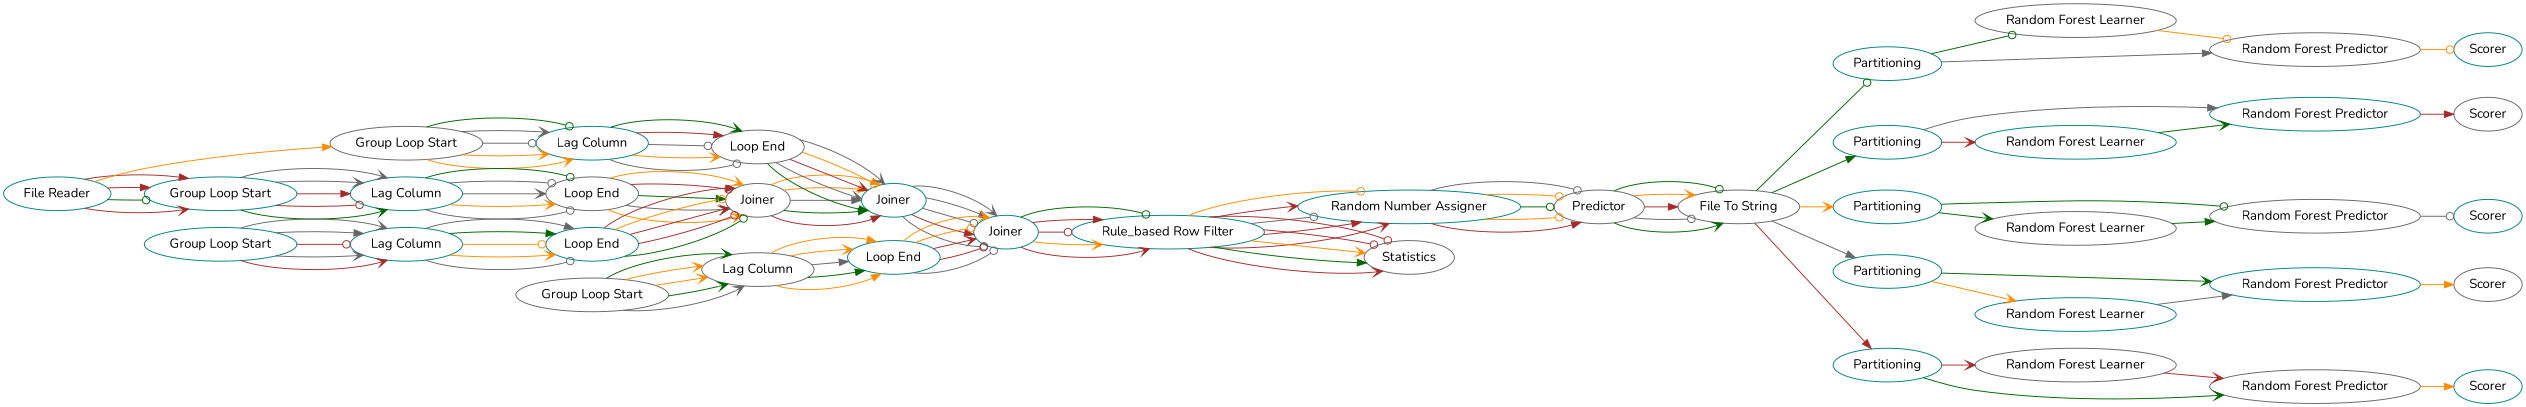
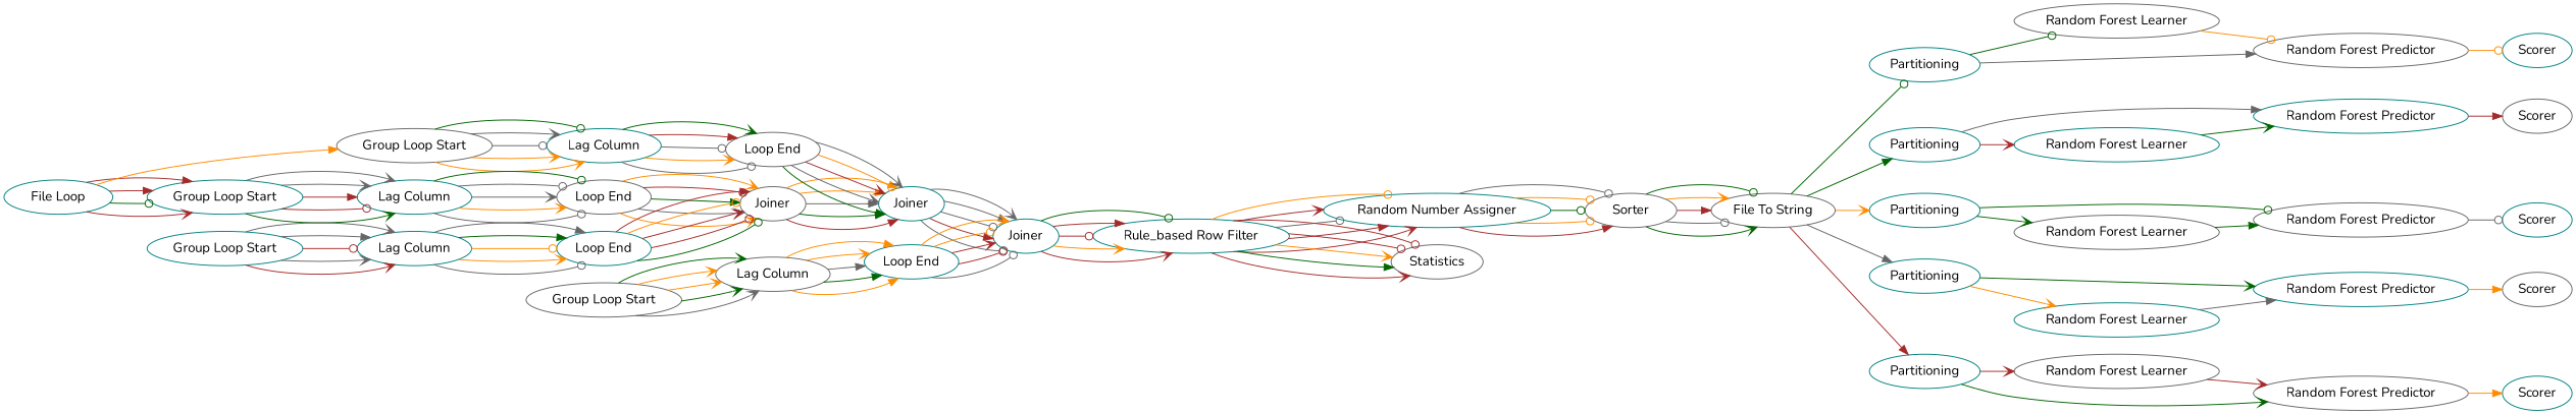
  digraph {
    fontname=Nunito
    rankdir=LR
    node [color=teal fontname=Nunito]
    edge [arrowhead=vee color=brown fontname=Nunito]
-   n1 [label="File Reader"]
+   n1 [label="File Loop"]
    n2 [label="Group Loop Start"]
    n3 [color=gray40 label="Group Loop Start"]
    n4 [label="Lag Column"]
    n5 [label="Lag Column"]
    n6 [label=Partitioning]
    n7 [color=gray40 label="Random Forest Learner"]
    n8 [color=gray40 label="Random Forest Predictor"]
    n9 [label=Scorer]
    n10 [color=gray40 label="Loop End"]
    n11 [color=gray40 label=Joiner]
    n12 [label=Joiner]
    n13 [label=Joiner]
    n14 [label="Lag Column"]
    n15 [label="Loop End"]
    n16 [label="Group Loop Start"]
    n17 [label="Rule_based Row Filter"]
    n18 [color=gray40 label="Loop End"]
    n19 [color=gray40 label="Group Loop Start"]
    n20 [color=gray40 label="Lag Column"]
    n21 [label="Loop End"]
    n22 [label="Random Number Assigner"]
    n23 [color=gray40 label=Statistics]
-   n24 [color=gray40 label=Predictor]
+   n24 [color=gray40 label=Sorter]
    n25 [color=gray40 label="File To String"]
    n26 [label=Partitioning]
    n27 [label=Partitioning]
    n28 [label=Partitioning]
    n29 [label=Partitioning]
    n30 [label="Random Forest Predictor"]
    n31 [label="Random Forest Learner"]
    n32 [color=gray40 label="Random Forest Predictor"]
    n33 [color=gray40 label="Random Forest Learner"]
    n34 [label="Random Forest Predictor"]
    n35 [label="Random Forest Learner"]
    n36 [color=gray40 label="Random Forest Learner"]
    n37 [color=gray40 label="Random Forest Predictor"]
    n38 [color=gray40 label=Scorer]
    n39 [label=Scorer]
    n40 [color=gray40 label=Scorer]
    n41 [label=Scorer]
    n1 -> n2
    n1 -> n2 [arrowhead=odot color=darkgreen]
    n1 -> n2 [arrowhead=normal]
    n1 -> n2 [arrowhead=normal]
    n1 -> n3 [arrowhead=normal color=darkorange]
    n2 -> n4 [color=darkgreen]
    n2 -> n4 [arrowhead=odot]
    n2 -> n4 [arrowhead=normal]
    n2 -> n4 [color=gray40]
    n2 -> n4 [color=gray40]
    n3 -> n5 [color=darkorange]
    n3 -> n5 [color=darkorange]
    n3 -> n5 [arrowhead=odot color=gray40]
    n3 -> n5 [color=gray40]
    n3 -> n5 [arrowhead=odot color=darkgreen]
    n4 -> n10 [arrowhead=odot color=gray40]
    n4 -> n10 [color=darkorange]
    n4 -> n10 [color=gray40]
    n4 -> n10 [arrowhead=odot color=gray40]
    n4 -> n10 [arrowhead=odot color=darkgreen]
    n5 -> n18 [arrowhead=odot color=gray40]
    n5 -> n18 [color=darkorange]
    n5 -> n18 [arrowhead=odot color=gray40]
    n5 -> n18 [arrowhead=normal]
    n5 -> n18 [color=darkgreen]
    n6 -> n7 [arrowhead=odot color=darkgreen]
    n6 -> n8 [arrowhead=normal color=gray40]
    n7 -> n8 [arrowhead=odot color=darkorange]
    n8 -> n9 [arrowhead=odot color=darkorange]
    n10 -> n11 [color=darkorange]
    n10 -> n11 [color=gray40]
    n10 -> n11 [arrowhead=normal color=darkgreen]
    n10 -> n11 [arrowhead=odot]
    n10 -> n11 [color=darkorange]
    n11 -> n12 [arrowhead=normal]
    n11 -> n12 [arrowhead=normal color=darkgreen]
    n11 -> n12 [arrowhead=normal color=gray40]
    n11 -> n12 [arrowhead=normal color=darkorange]
    n11 -> n12 [arrowhead=normal color=darkorange]
    n12 -> n13 [arrowhead=odot color=gray40]
    n12 -> n13 [arrowhead=normal]
    n12 -> n13 [arrowhead=odot color=gray40]
    n12 -> n13 [arrowhead=normal color=gray40]
    n12 -> n13 [color=gray40]
    n13 -> n17
    n13 -> n17 [color=darkorange]
    n13 -> n17 [arrowhead=odot]
    n13 -> n17 [arrowhead=normal]
    n13 -> n17 [arrowhead=odot color=darkgreen]
    n14 -> n15 [arrowhead=odot color=gray40]
    n14 -> n15 [color=darkorange]
    n14 -> n15 [arrowhead=odot color=darkorange]
    n14 -> n15 [arrowhead=normal color=darkgreen]
    n14 -> n15 [arrowhead=normal color=gray40]
    n15 -> n11 [arrowhead=odot color=darkgreen]
    n15 -> n11 [arrowhead=odot]
    n15 -> n11
    n15 -> n11 [arrowhead=odot color=darkorange]
    n15 -> n11 [arrowhead=normal]
    n16 -> n14
    n16 -> n14 [color=gray40]
    n16 -> n14 [arrowhead=odot]
    n16 -> n14 [arrowhead=normal color=gray40]
    n16 -> n14 [color=gray40]
    n17 -> n22
    n17 -> n22 [arrowhead=normal]
    n17 -> n22 [arrowhead=odot color=gray40]
    n17 -> n22
    n17 -> n22 [arrowhead=odot color=darkorange]
    n17 -> n23
    n17 -> n23 [arrowhead=normal color=darkgreen]
    n17 -> n23 [color=darkorange]
    n17 -> n23 [arrowhead=odot]
    n17 -> n23 [arrowhead=odot]
    n18 -> n12 [arrowhead=normal color=darkgreen]
    n18 -> n12 [color=gray40]
    n18 -> n12
    n18 -> n12 [arrowhead=odot color=darkorange]
    n18 -> n12 [color=gray40]
    n19 -> n20 [color=gray40]
    n19 -> n20 [color=darkgreen]
    n19 -> n20 [color=darkorange]
    n19 -> n20 [color=darkorange]
    n19 -> n20 [color=darkgreen]
    n20 -> n21 [arrowhead=normal color=darkorange]
    n20 -> n21 [arrowhead=normal color=darkgreen]
    n20 -> n21 [arrowhead=normal color=gray40]
    n20 -> n21 [color=darkorange]
    n20 -> n21 [arrowhead=normal color=darkorange]
    n21 -> n13 [arrowhead=odot color=gray40]
    n21 -> n13 [arrowhead=odot]
    n21 -> n13
    n21 -> n13 [arrowhead=odot color=darkorange]
    n21 -> n13 [color=darkorange]
    n22 -> n24 [arrowhead=normal]
    n22 -> n24 [arrowhead=odot color=darkorange]
    n22 -> n24 [arrowhead=odot color=darkgreen]
    n22 -> n24 [arrowhead=odot color=darkorange]
    n22 -> n24 [arrowhead=odot color=gray40]
    n24 -> n25 [color=darkgreen]
    n24 -> n25 [arrowhead=odot color=gray40]
    n24 -> n25 [arrowhead=normal]
    n24 -> n25 [color=darkorange]
    n24 -> n25 [arrowhead=odot color=darkgreen]
    n25 -> n6 [arrowhead=odot color=darkgreen]
    n25 -> n26 [arrowhead=normal color=darkgreen]
    n25 -> n27 [color=darkorange]
    n25 -> n28 [arrowhead=normal color=gray40]
    n25 -> n29 [arrowhead=normal]
    n26 -> n30 [arrowhead=normal color=gray40]
    n26 -> n31
    n27 -> n32 [arrowhead=odot color=darkgreen]
    n27 -> n33 [color=darkgreen]
    n28 -> n34 [color=darkgreen]
    n28 -> n35 [color=darkorange]
    n29 -> n36
    n29 -> n37 [color=darkgreen]
    n30 -> n38 [arrowhead=normal]
    n31 -> n30 [color=darkgreen]
    n32 -> n39 [arrowhead=odot color=gray40]
    n33 -> n32 [arrowhead=normal color=darkgreen]
    n34 -> n40 [arrowhead=normal color=darkorange]
    n35 -> n34 [arrowhead=normal color=gray40]
    n36 -> n37
    n37 -> n41 [arrowhead=normal color=darkorange]
  }
